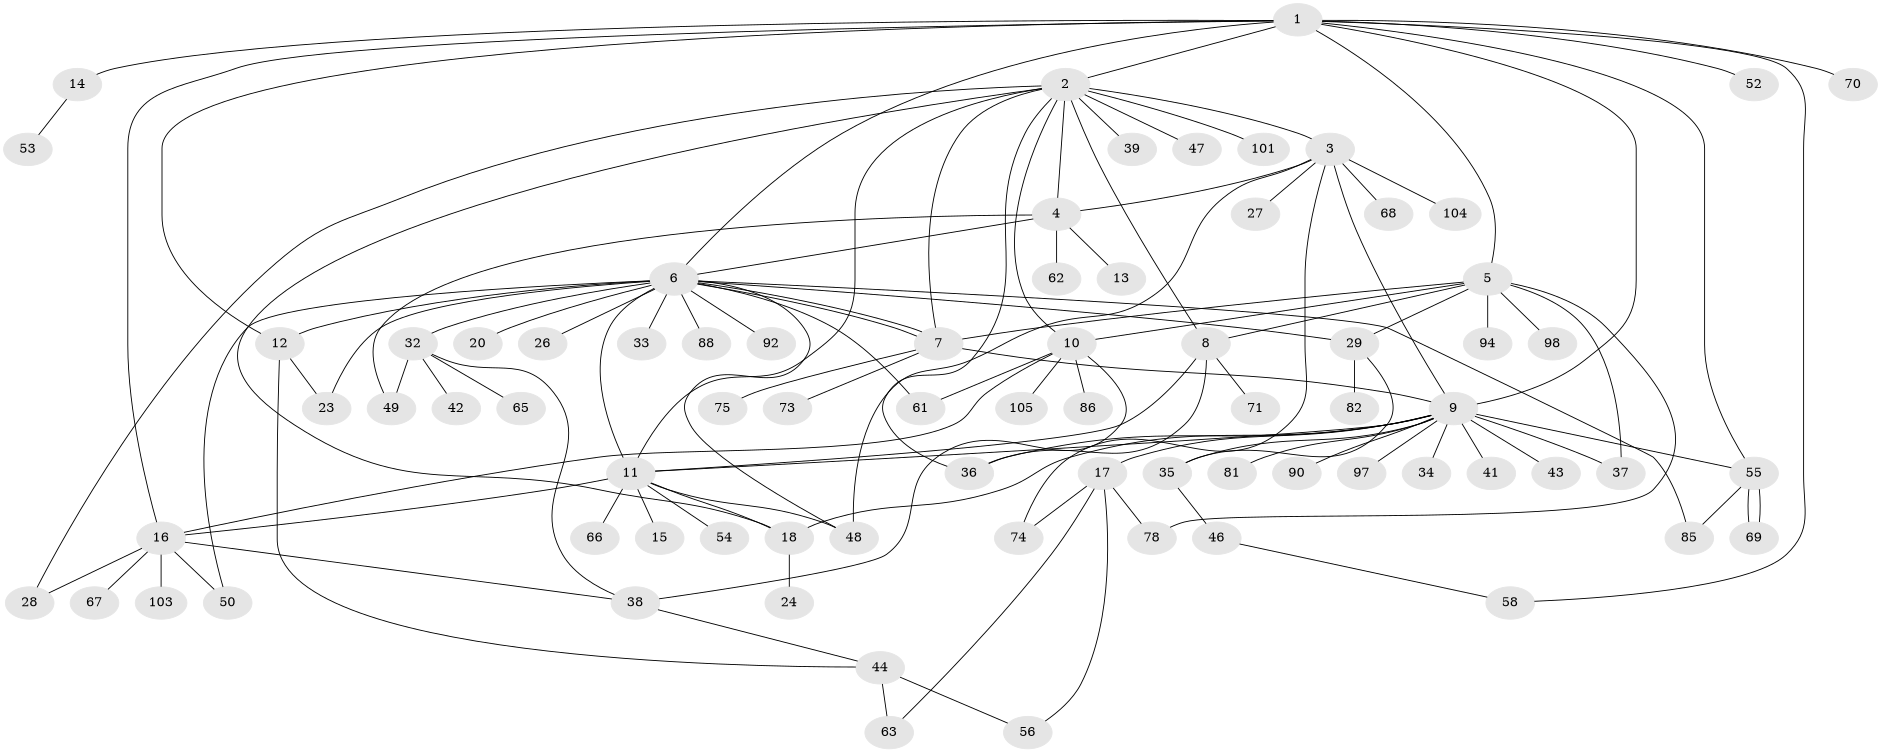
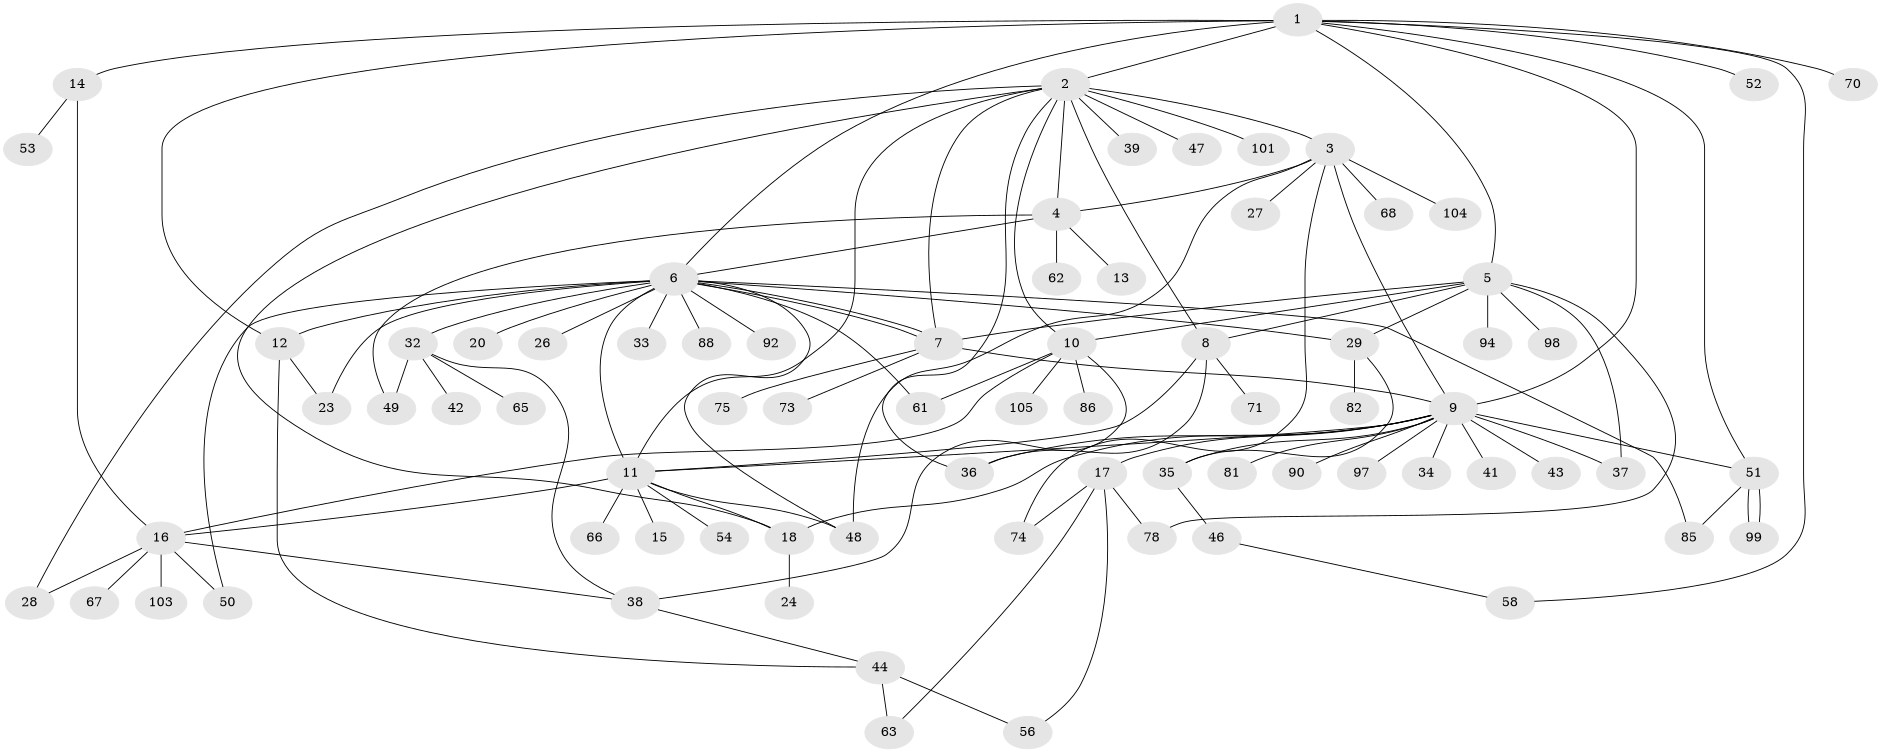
  graph {
    node [color=gray90 style=filled]
    1 [super="+55"]
    2 [super="+25"]
    5 [super="+22"]
    6 [super="+100"]
    9 [super="+21"]
    12
    14 [super="+91"]
    16 [super="+31"]
-   51 [super="+76" label=55]
+   51 [super="+76"]
    52
    58
    70
    10 [super="+64"]
    3 [super="+93"]
    4 [super="+89"]
    7 [super="+19"]
    8 [super="+99"]
    11 [super="+40"]
    18 [super="+30"]
    28
    36 [super="+45"]
    39
    47
    101
    29 [super="+96"]
    37
    78 [super="+79"]
    94
    98
    48 [super="+83"]
    20
    23 [super="+77"]
    26
    32 [super="+60"]
    33
    50
    61 [super="+84"]
    85
    88
    92
    17 [super="+72"]
    34
    35
    41
    43
    81
    90
    97
    38 [super="+95"]
    86
    105
    44 [super="+57"]
    53
    67
    103
-   69 [super="+80"]
+   69 [super="+80" label=99]
    27
    68
    74 [super="+87"]
    104
    13
    49 [super="+59"]
    62
    73
    75
    71
    15
    54
    66
    24
    82
    42
    65
    56
    63
    46 [super="+102"]
    1 -- 2 [weight=2]
    1 -- 5
    1 -- 6
    1 -- 9
    1 -- 12
    1 -- 14
-   1 -- 16
+   14 -- 16
    1 -- 51
    1 -- 52
    1 -- 58
    1 -- 70
    2 -- 10
    2 -- 3
    2 -- 4
    2 -- 7
    2 -- 8
    2 -- 11
    2 -- 18
    2 -- 28
    2 -- 36
    2 -- 39
    2 -- 47
    2 -- 101
    5 -- 10
    5 -- 7
    5 -- 8
    5 -- 29
    5 -- 37
    5 -- 78
    5 -- 94
    5 -- 98
    6 -- 12
    6 -- 7
    6 -- 7
    6 -- 11
    6 -- 29
    6 -- 48
    6 -- 20
    6 -- 23
    6 -- 26
    6 -- 32
    6 -- 33
    6 -- 50
    6 -- 61
    6 -- 85
    6 -- 88
    6 -- 92
    9 -- 51
    9 -- 11
    9 -- 18
    9 -- 36
    9 -- 37
    9 -- 17
    9 -- 34
    9 -- 35
    9 -- 41
    9 -- 43
    9 -- 81
    9 -- 90
    9 -- 97
    12 -- 23
    12 -- 44
    14 -- 53
    16 -- 28
    16 -- 50
    16 -- 38
    16 -- 67
    16 -- 103
    51 -- 85
    51 -- 69
    51 -- 69
    10 -- 16
    10 -- 61
    10 -- 38
    10 -- 86
    10 -- 105
    3 -- 9
    3 -- 4
    3 -- 48
    3 -- 27
    3 -- 68
    3 -- 74
    3 -- 104
    4 -- 6
    4 -- 13
    4 -- 49
    4 -- 62
    7 -- 9
    7 -- 73
    7 -- 75
    8 -- 11
    8 -- 36
    8 -- 71
    11 -- 16 [weight=2]
    11 -- 18
    11 -- 48
    11 -- 15
    11 -- 54
    11 -- 66
    18 -- 24
    29 -- 35
    29 -- 82
    32 -- 38
    32 -- 49
    32 -- 42
    32 -- 65
    17 -- 78
    17 -- 74
    17 -- 56
    17 -- 63
    35 -- 46 [weight=2]
    38 -- 44
    44 -- 56
    44 -- 63
    46 -- 58
  }
